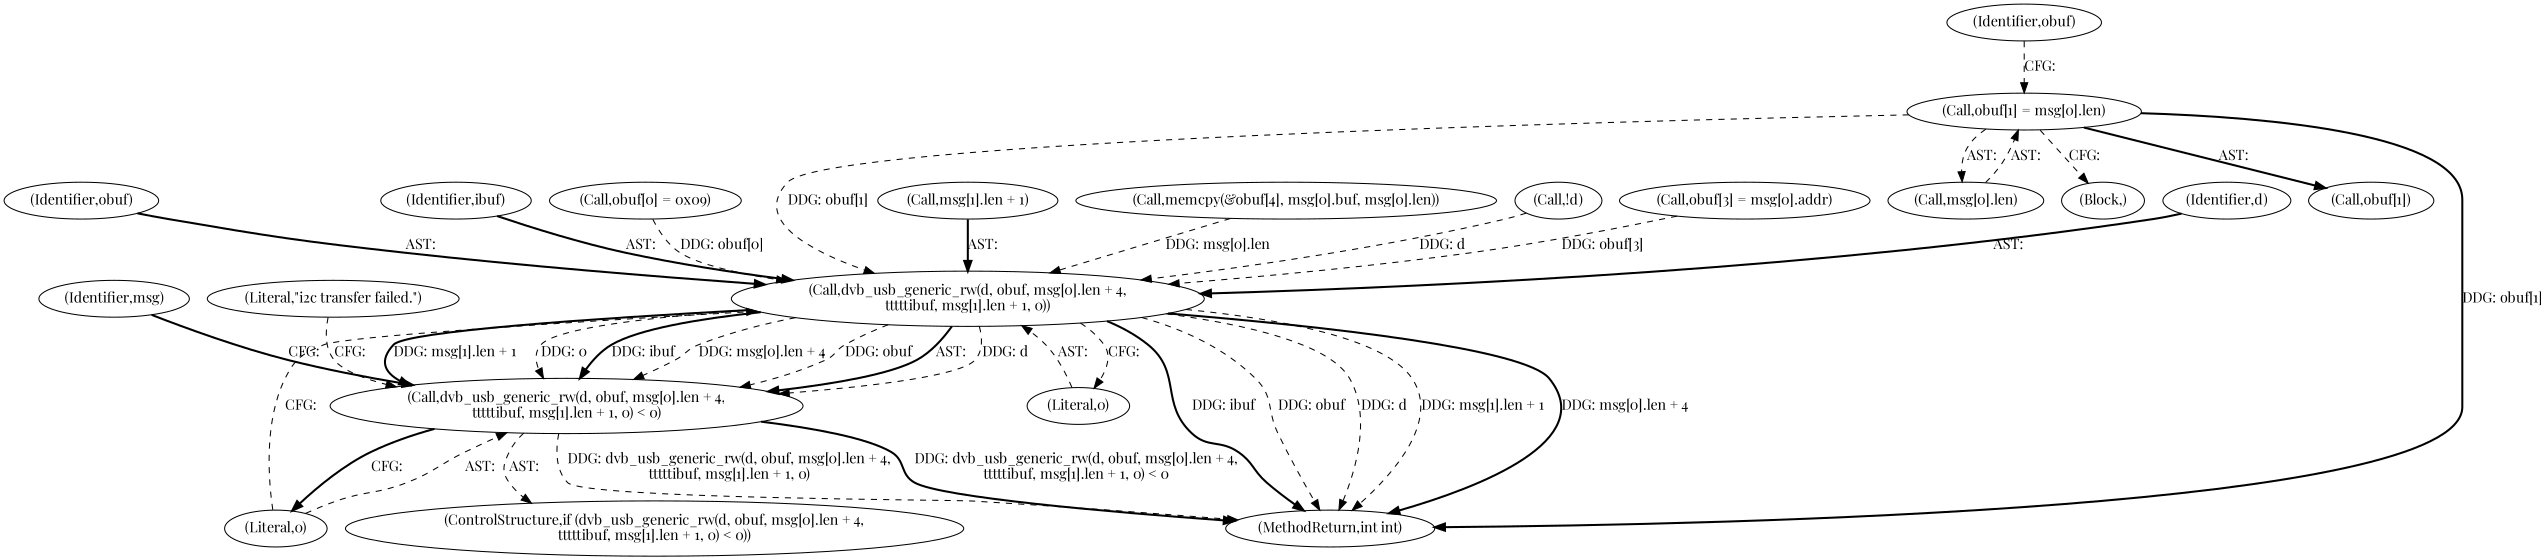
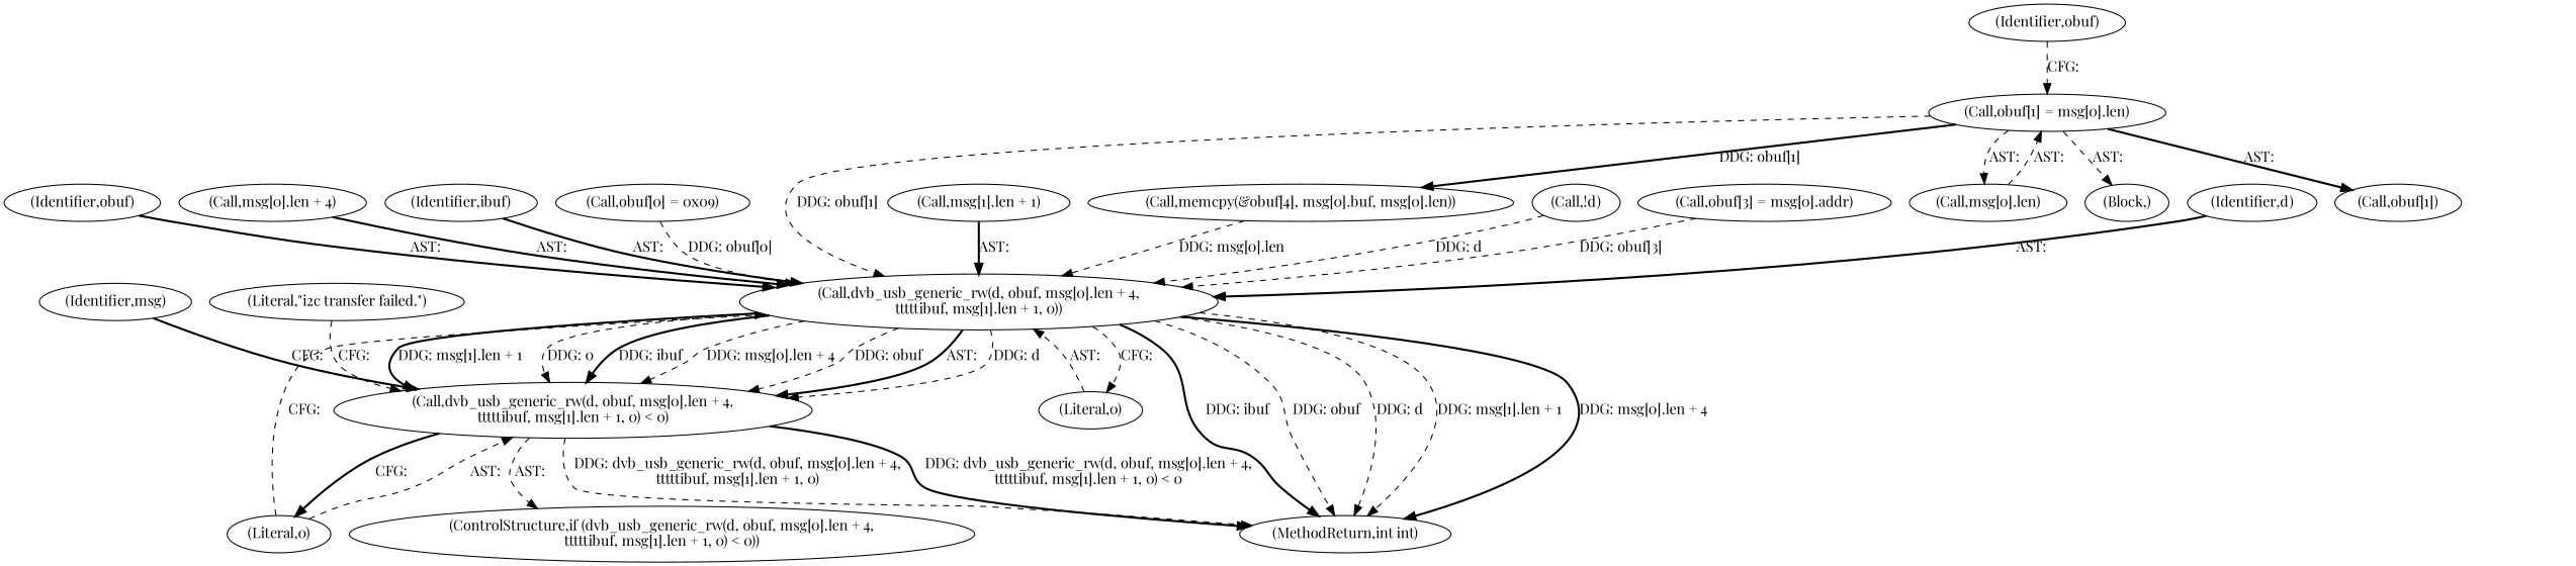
  digraph {
    fontname="Playfair Display"
    node [fontname="Playfair Display"]
    edge [fontname="Playfair Display" style=dashed]
    n1 [label="(Call,obuf[1] = msg[0].len)"]
    n2 [label="(Call,dvb_usb_generic_rw(d, obuf, msg[0].len + 4,\n\t\t\t\t\tibuf, msg[1].len + 1, 0))"]
    n3 [label="(Call,msg[0].len)"]
    n4 [label="(Block,)"]
    n5 [label="(MethodReturn,int int)"]
    n6 [label="(Call,obuf[1])"]
    n7 [label="(Call,dvb_usb_generic_rw(d, obuf, msg[0].len + 4,\n\t\t\t\t\tibuf, msg[1].len + 1, 0) < 0)"]
    n8 [label="(Literal,0)"]
    n9 [label="(ControlStructure,if (dvb_usb_generic_rw(d, obuf, msg[0].len + 4,\n\t\t\t\t\tibuf, msg[1].len + 1, 0) < 0))"]
    n10 [label="(Literal,0)"]
    n11 [label="(Identifier,msg)"]
    n12 [label="(Call,memcpy(&obuf[4], msg[0].buf, msg[0].len))"]
    n13 [label="(Call,msg[1].len + 1)"]
    n14 [label="(Identifier,obuf)"]
    n15 [label="(Literal,\"i2c transfer failed.\")"]
    n16 [label="(Call,!d)"]
    n17 [label="(Call,obuf[3] = msg[0].addr)"]
    n18 [label="(Identifier,d)"]
    n19 [label="(Identifier,obuf)"]
+   n20 [label="(Call,msg[0].len + 4)"]
    n21 [label="(Identifier,ibuf)"]
    n22 [label="(Call,obuf[0] = 0x09)"]
    n1 -> n2 [label="DDG: obuf[1]"]
    n1 -> n3 [label="AST: "]
-   n1 -> n4 [label="CFG: "]
-   n1 -> n5 [label="DDG: obuf[1]" style=bold]
+   n1 -> n4 [label="AST: "]
+   n1 -> n12 [label="DDG: obuf[1]" style=bold]
    n1 -> n6 [label="AST: " style=bold]
    n2 -> n5 [label="DDG: d"]
    n2 -> n5 [label="DDG: msg[1].len + 1"]
    n2 -> n5 [label="DDG: msg[0].len + 4" style=bold]
    n2 -> n5 [label="DDG: ibuf" style=bold]
    n2 -> n5 [label="DDG: obuf"]
    n2 -> n7 [label="AST: " style=bold]
    n2 -> n7 [label="DDG: d"]
    n2 -> n7 [label="DDG: msg[1].len + 1" style=bold]
    n2 -> n7 [label="DDG: 0"]
    n2 -> n7 [label="DDG: ibuf" style=bold]
    n2 -> n7 [label="DDG: msg[0].len + 4"]
    n2 -> n7 [label="DDG: obuf"]
    n2 -> n8 [label="CFG: "]
    n3 -> n1 [label="AST: "]
    n7 -> n5 [label="DDG: dvb_usb_generic_rw(d, obuf, msg[0].len + 4,\n\t\t\t\t\tibuf, msg[1].len + 1, 0)"]
    n7 -> n5 [label="DDG: dvb_usb_generic_rw(d, obuf, msg[0].len + 4,\n\t\t\t\t\tibuf, msg[1].len + 1, 0) < 0" style=bold]
    n7 -> n9 [label="AST: "]
    n7 -> n10 [label="CFG: " style=bold]
    n8 -> n2 [label="AST: "]
    n10 -> n2 [label="CFG: "]
    n10 -> n7 [label="AST: "]
    n11 -> n7 [label="CFG: " style=bold]
    n12 -> n2 [label="DDG: msg[0].len"]
    n13 -> n2 [label="AST: " style=bold]
    n14 -> n1 [label="CFG: "]
    n15 -> n7 [label="CFG: "]
    n16 -> n2 [label="DDG: d"]
    n17 -> n2 [label="DDG: obuf[3]"]
    n18 -> n2 [label="AST: " style=bold]
    n19 -> n2 [label="AST: " style=bold]
+   n20 -> n2 [label="AST: " style=bold]
    n21 -> n2 [label="AST: " style=bold]
    n22 -> n2 [label="DDG: obuf[0]"]
  }
